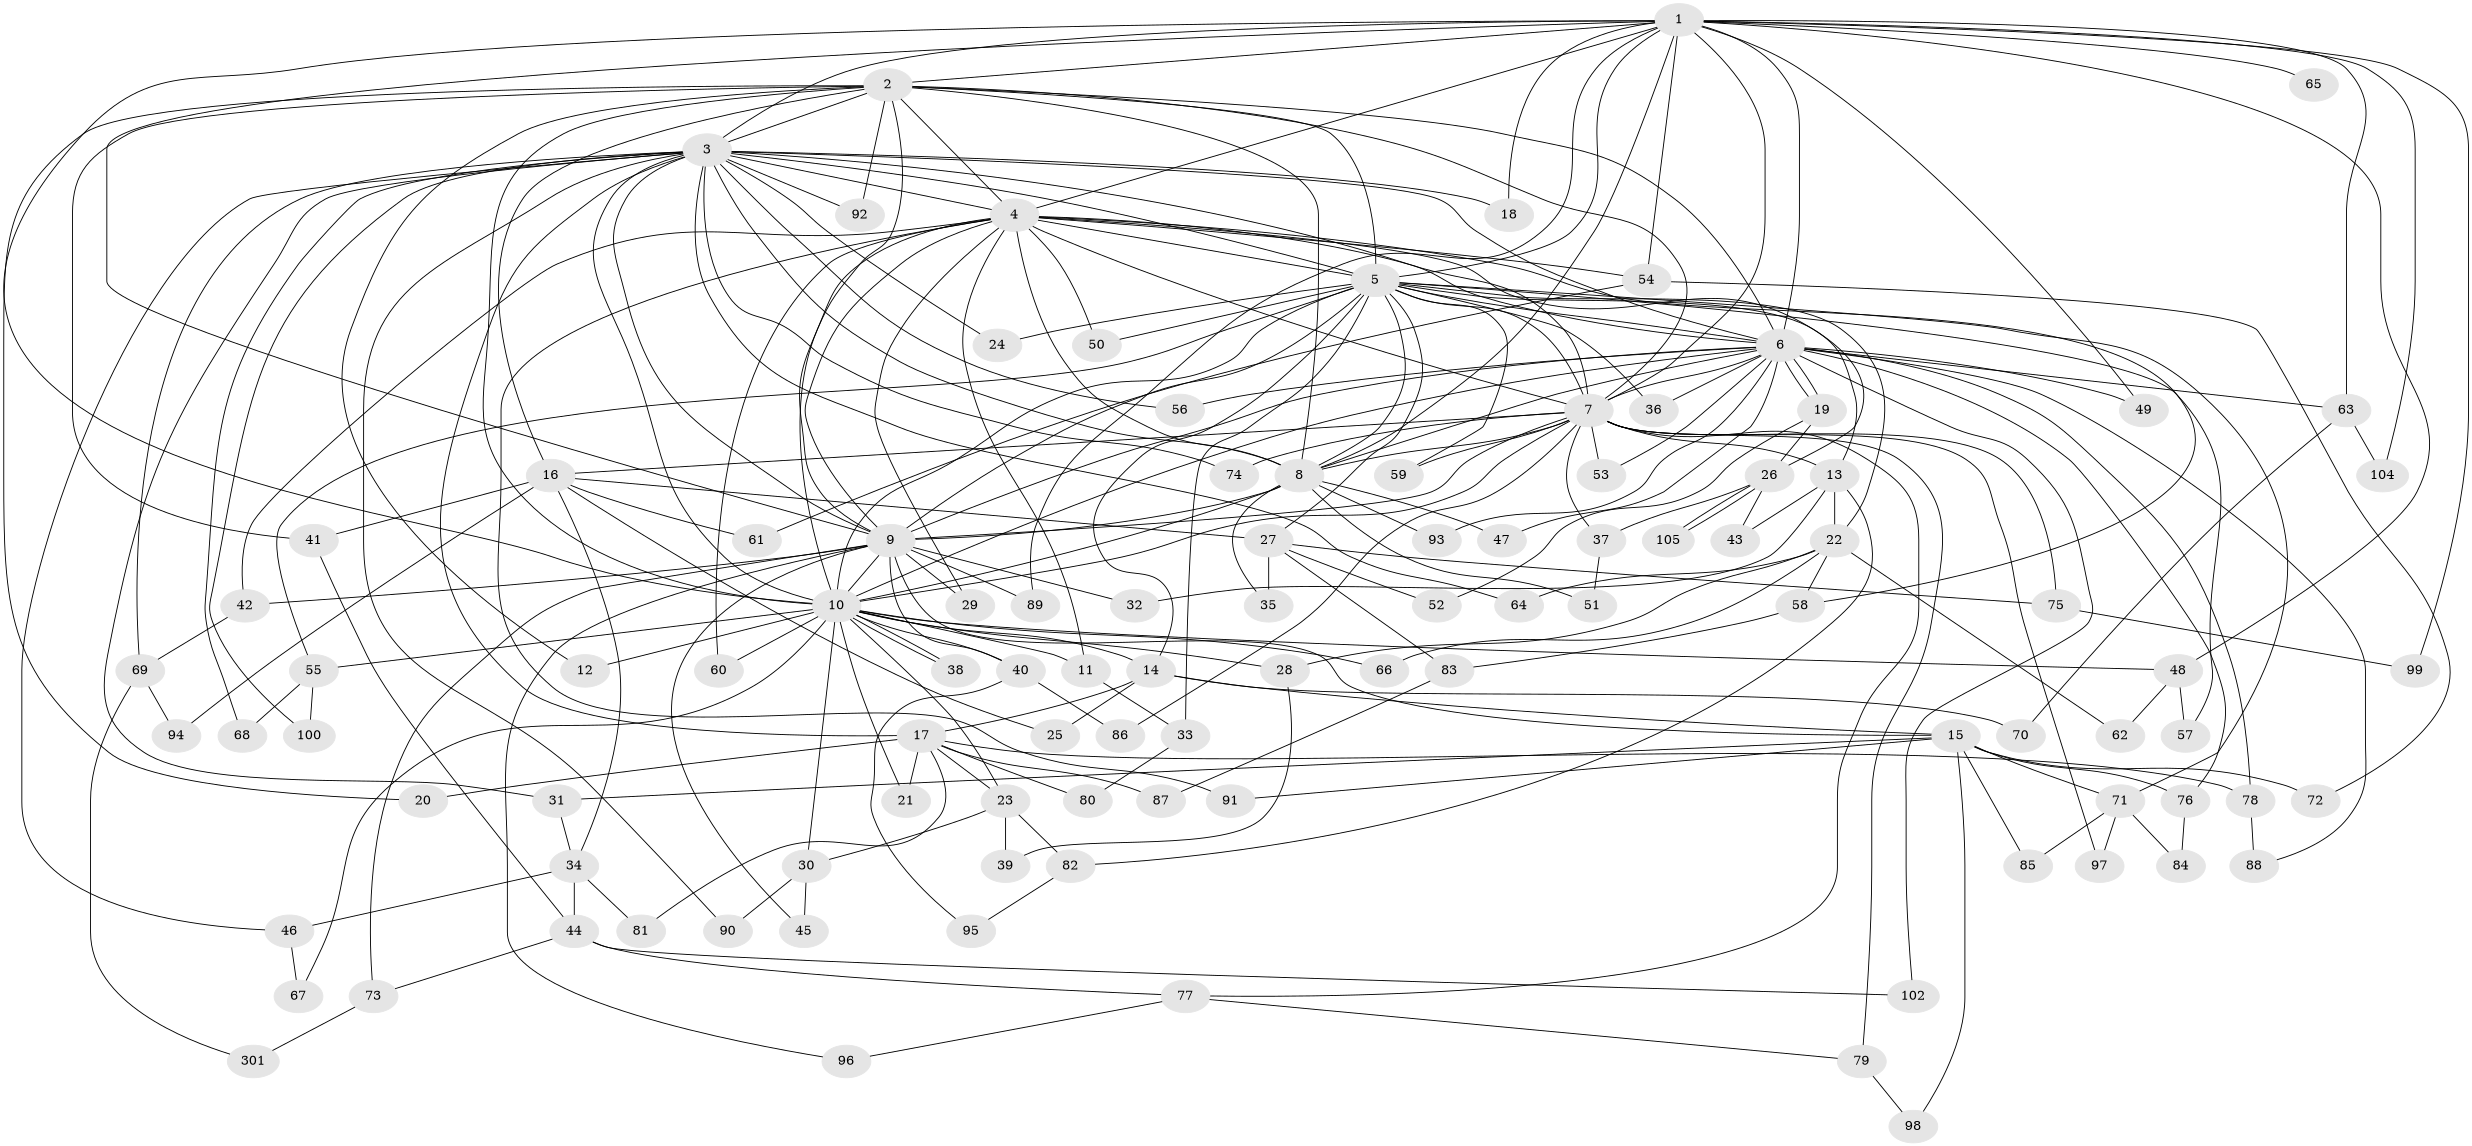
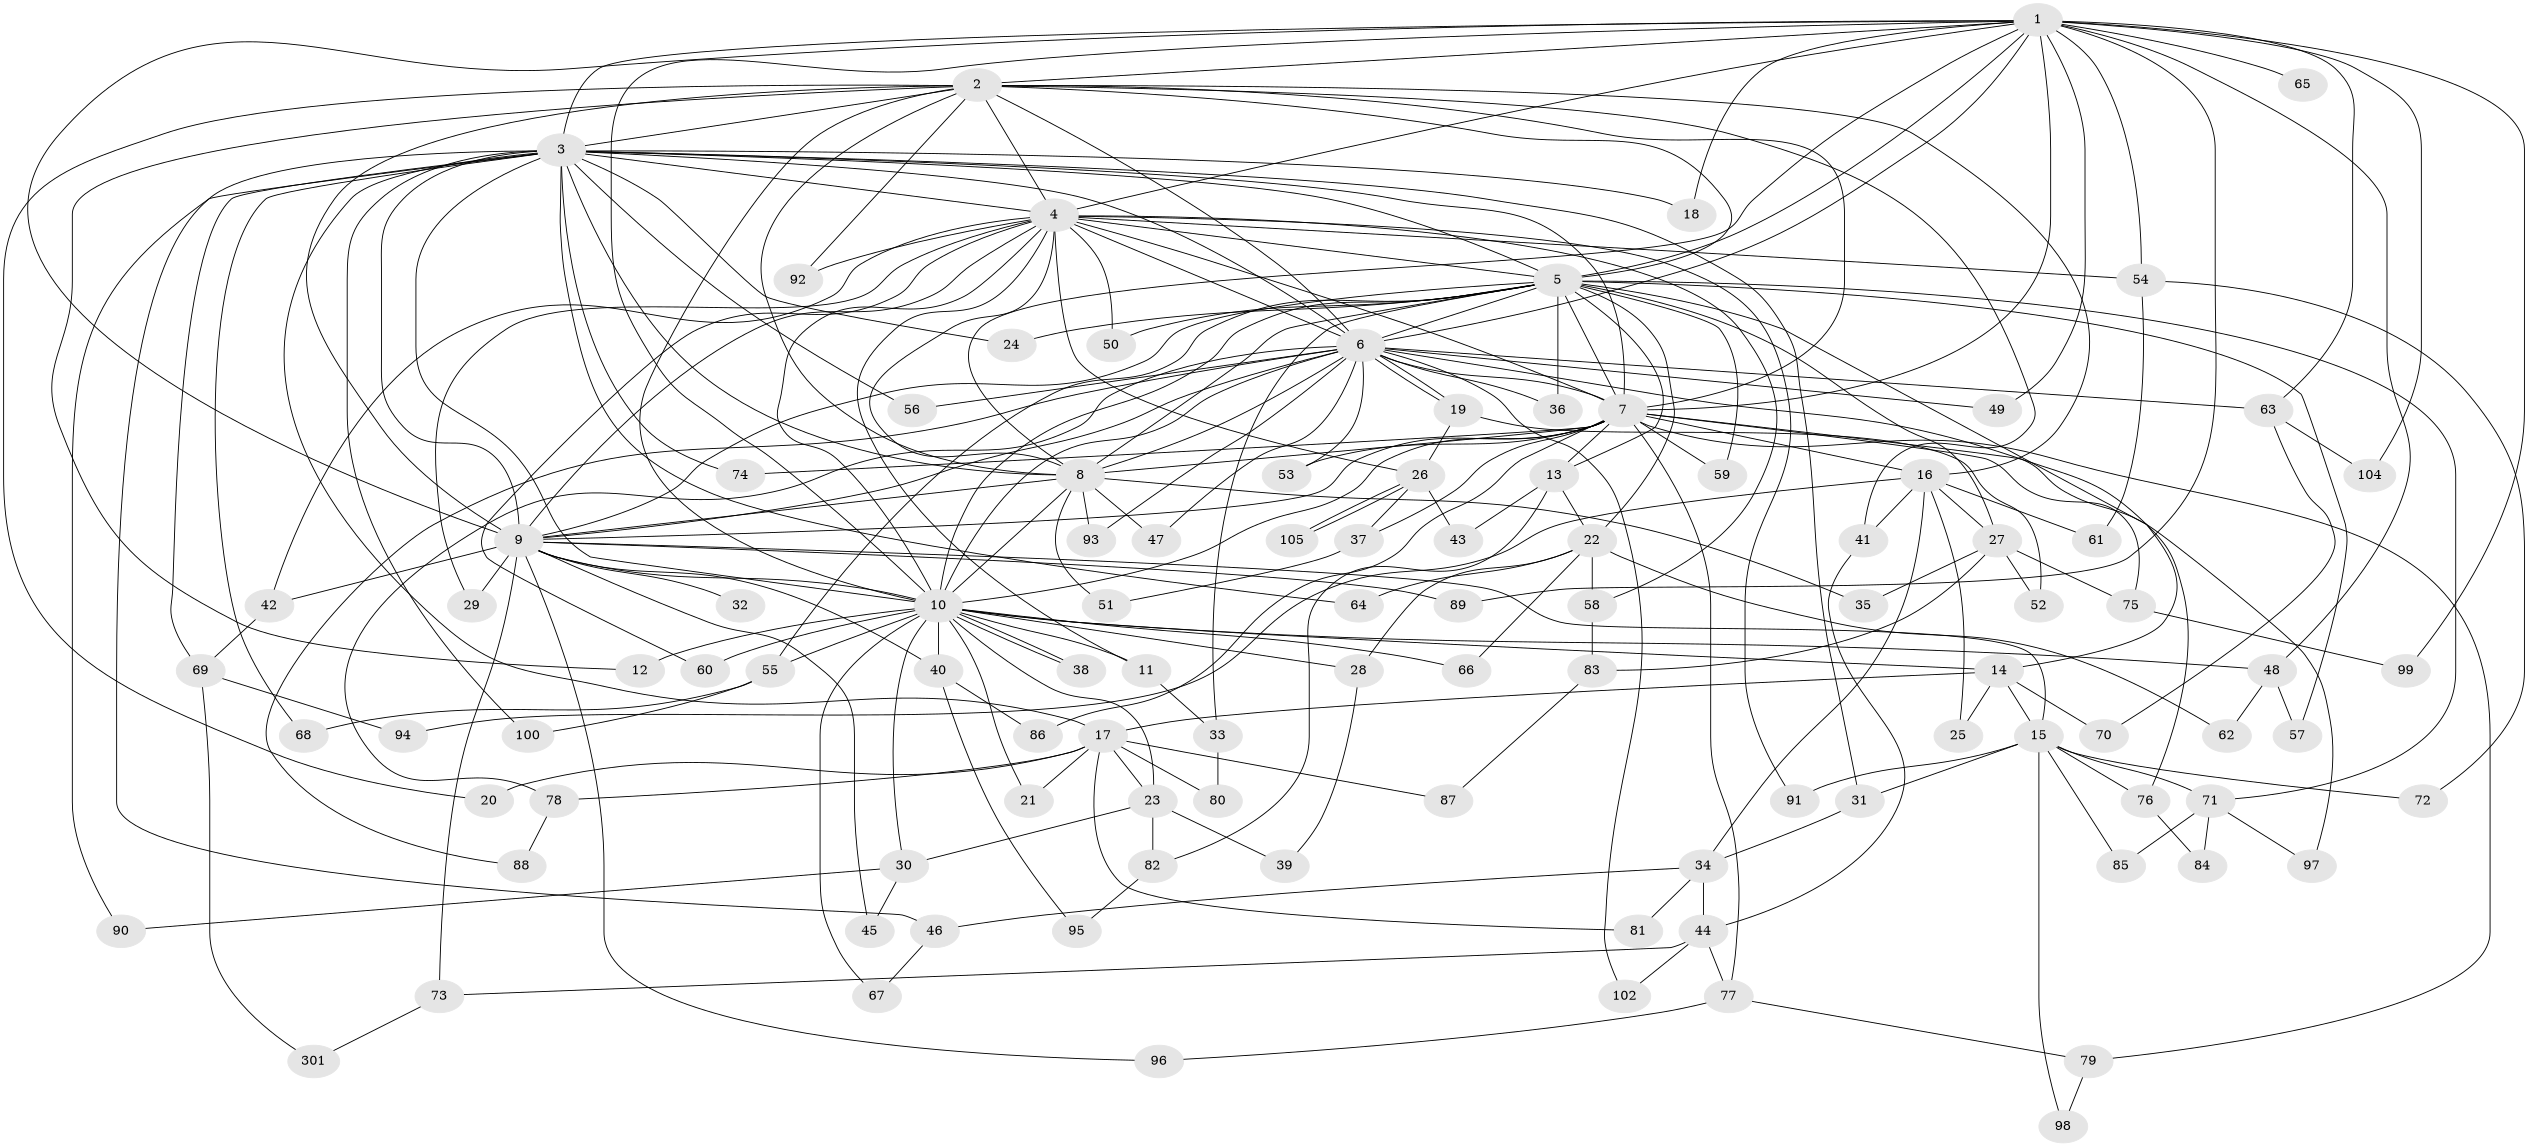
  graph {
    node [color=gray90 style=filled]
    1
    2
    3
    4
    5
    6
    7
    8
    9
    10
    18
    48
    49
    54
    63
    65
    89
    99
    104
    12
    16
    20
    41
    92
    17
    24
    31
    46
    56
    64
    68
    69
    74
    90
    100
    11
    26
    29
    42
    50
    58
    60
    91
    13
    14
    22
    27
    33
    36
    55
    57
    59
    71
    19
    47
    53
    76
    78
    88
    93
    102
    37
    75
    77
    79
    86
    97
    35
    51
    15
    32
    40
    45
    73
    96
    21
    23
    28
    30
    38
    66
    67
    62
    72
    61
    70
    25
    34
    94
    44
    80
    81
    87
    n94 [label=301]
    43
    n96 [label=105]
    83
    82
    52
    85
    84
    98
    95
    39
    1 -- 2
    1 -- 3
    1 -- 4
    1 -- 5
    1 -- 6
    1 -- 7
    1 -- 8
    1 -- 9
    1 -- 10
    1 -- 18
    1 -- 48
    1 -- 49
    1 -- 54
    1 -- 63
    1 -- 65
    1 -- 89
    1 -- 99
    1 -- 104
    2 -- 3
    2 -- 4
    2 -- 5
    2 -- 6
    2 -- 7
    2 -- 8
    2 -- 9
    2 -- 10
    2 -- 12
    2 -- 16
    2 -- 20
    2 -- 41
    2 -- 92
    3 -- 4
    3 -- 5
    3 -- 6
    3 -- 7
    3 -- 8
    3 -- 9
    3 -- 10
    3 -- 18
-   3 -- 92
+   4 -- 92
    3 -- 17
    3 -- 24
    3 -- 31
    3 -- 46
    3 -- 56
    3 -- 64
    3 -- 68
    3 -- 69
    3 -- 74
    3 -- 90
    3 -- 100
    4 -- 5
    4 -- 6
    4 -- 7
    4 -- 8
    4 -- 9
    4 -- 10
    4 -- 54
    4 -- 11
    4 -- 26
    4 -- 29
    4 -- 42
    4 -- 50
    4 -- 58
    4 -- 60
    4 -- 91
    5 -- 6
    5 -- 7
    5 -- 8
    5 -- 9
    5 -- 10
    5 -- 24
    5 -- 50
    5 -- 13
    5 -- 14
    5 -- 22
    5 -- 27
    5 -- 33
    5 -- 36
    5 -- 55
    5 -- 57
    5 -- 59
    5 -- 71
    6 -- 7
    6 -- 8
    6 -- 9
    6 -- 10
    6 -- 49
    6 -- 63
    6 -- 56
    6 -- 36
    6 -- 19
    6 -- 19
    6 -- 47
    6 -- 53
    6 -- 76
    6 -- 78
    6 -- 88
    6 -- 93
    6 -- 102
    7 -- 8
    7 -- 9
    7 -- 10
    7 -- 16
    7 -- 74
    7 -- 13
    7 -- 59
    7 -- 53
    7 -- 37
    7 -- 75
    7 -- 77
    7 -- 79
    7 -- 86
    7 -- 97
    8 -- 9
    8 -- 10
    8 -- 47
    8 -- 93
    8 -- 35
    8 -- 51
    9 -- 10
    9 -- 89
    9 -- 29
    9 -- 42
    9 -- 15
    9 -- 32
    9 -- 40
    9 -- 45
    9 -- 73
    9 -- 96
    10 -- 48
    10 -- 12
    10 -- 11
    10 -- 60
    10 -- 14
    10 -- 55
    10 -- 40
    10 -- 21
    10 -- 23
    10 -- 28
    10 -- 30
    10 -- 38
    10 -- 38
    10 -- 66
    10 -- 67
    48 -- 57
    48 -- 62
    54 -- 72
    54 -- 61
    63 -- 104
    63 -- 70
    16 -- 41
    16 -- 27
    16 -- 61
    16 -- 25
    16 -- 34
    16 -- 94
    41 -- 44
    17 -- 20
    17 -- 78
    17 -- 21
    17 -- 23
    17 -- 80
    17 -- 81
    17 -- 87
    31 -- 34
    46 -- 67
    69 -- 94
    69 -- n94
    11 -- 33
    26 -- 37
    26 -- 43
    26 -- n96
    26 -- n96
    42 -- 69
    58 -- 83
    13 -- 22
-   13 -- 32
    13 -- 43
    13 -- 82
    14 -- 17
    14 -- 15
    14 -- 70
    14 -- 25
    22 -- 64
    22 -- 58
    22 -- 28
    22 -- 66
    22 -- 62
    27 -- 75
    27 -- 35
    27 -- 83
    27 -- 52
    33 -- 80
    55 -- 68
    55 -- 100
    71 -- 97
    71 -- 85
    71 -- 84
    19 -- 26
    19 -- 52
    76 -- 84
    78 -- 88
    37 -- 51
    75 -- 99
    77 -- 79
    77 -- 96
    79 -- 98
    15 -- 31
    15 -- 91
    15 -- 71
    15 -- 76
    15 -- 72
    15 -- 85
    15 -- 98
    40 -- 86
    40 -- 95
    73 -- n94
    23 -- 30
    23 -- 82
    23 -- 39
    28 -- 39
    30 -- 90
    30 -- 45
    34 -- 46
    34 -- 44
    34 -- 81
    44 -- 102
    44 -- 77
    44 -- 73
    83 -- 87
    82 -- 95
  }
